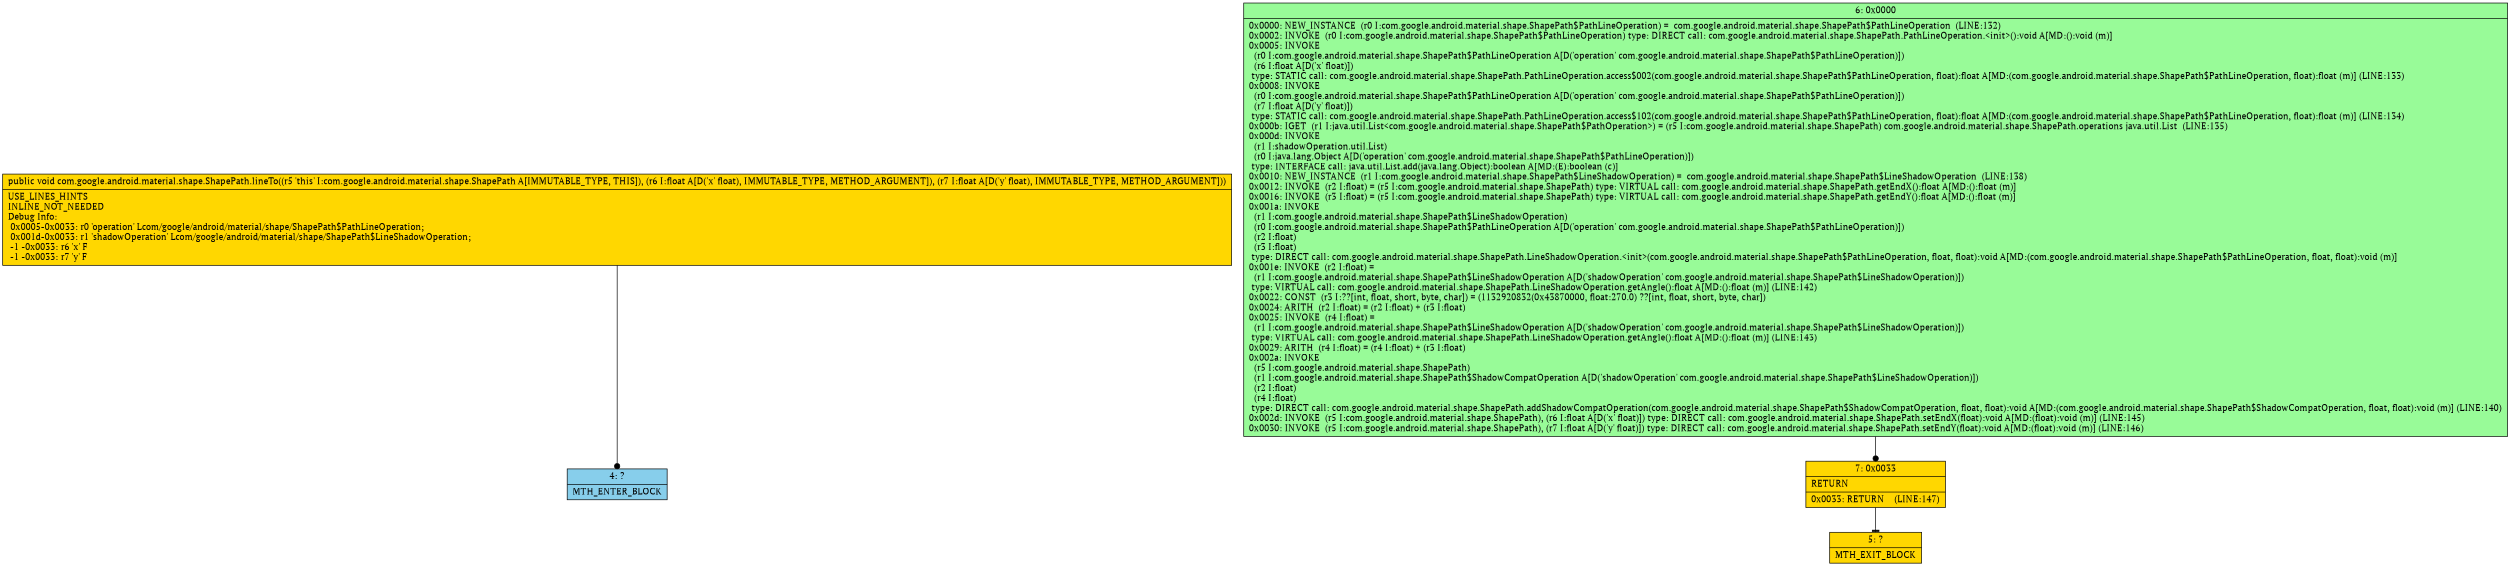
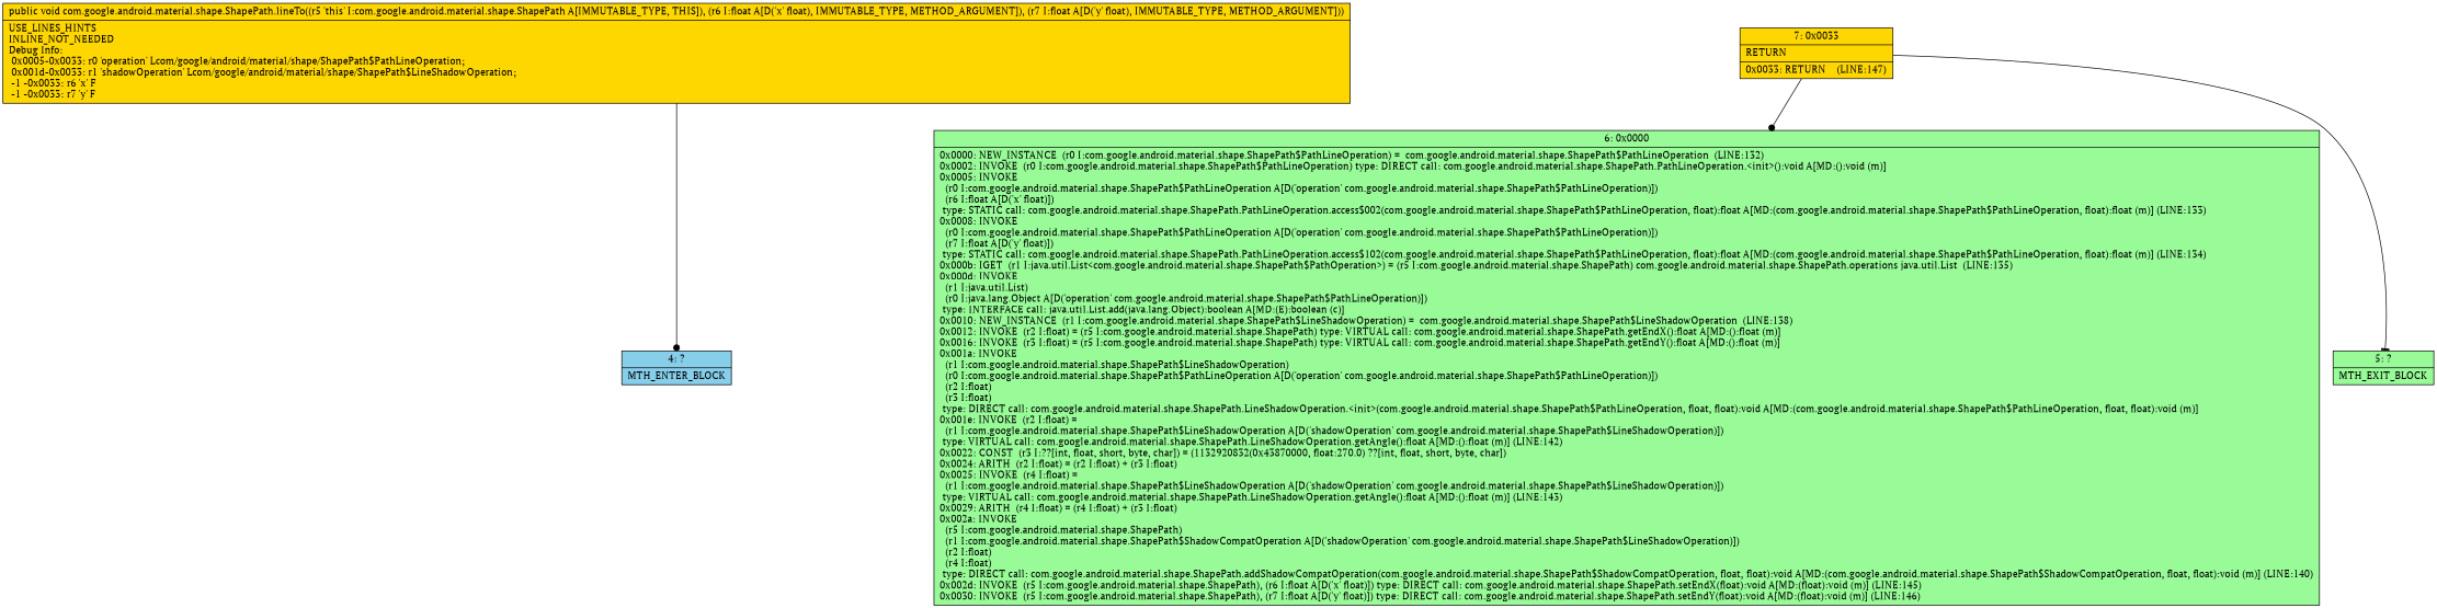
  digraph {
    fontname="PT Serif"
    node [fillcolor=palegreen fontname="PT Serif" shape=record style=filled]
    edge [arrowhead=dot fontname="PT Serif"]
    n1 [fillcolor=skyblue label="{4\:\ ?|MTH_ENTER_BLOCK\l}"]
-   n2 [label="{6\:\ 0x0000|0x0000: NEW_INSTANCE  (r0 I:com.google.android.material.shape.ShapePath$PathLineOperation) =  com.google.android.material.shape.ShapePath$PathLineOperation  (LINE:132)\l0x0002: INVOKE  (r0 I:com.google.android.material.shape.ShapePath$PathLineOperation) type: DIRECT call: com.google.android.material.shape.ShapePath.PathLineOperation.\<init\>():void A[MD:():void (m)]\l0x0005: INVOKE  \l  (r0 I:com.google.android.material.shape.ShapePath$PathLineOperation A[D('operation' com.google.android.material.shape.ShapePath$PathLineOperation)])\l  (r6 I:float A[D('x' float)])\l type: STATIC call: com.google.android.material.shape.ShapePath.PathLineOperation.access$002(com.google.android.material.shape.ShapePath$PathLineOperation, float):float A[MD:(com.google.android.material.shape.ShapePath$PathLineOperation, float):float (m)] (LINE:133)\l0x0008: INVOKE  \l  (r0 I:com.google.android.material.shape.ShapePath$PathLineOperation A[D('operation' com.google.android.material.shape.ShapePath$PathLineOperation)])\l  (r7 I:float A[D('y' float)])\l type: STATIC call: com.google.android.material.shape.ShapePath.PathLineOperation.access$102(com.google.android.material.shape.ShapePath$PathLineOperation, float):float A[MD:(com.google.android.material.shape.ShapePath$PathLineOperation, float):float (m)] (LINE:134)\l0x000b: IGET  (r1 I:java.util.List\<com.google.android.material.shape.ShapePath$PathOperation\>) = (r5 I:com.google.android.material.shape.ShapePath) com.google.android.material.shape.ShapePath.operations java.util.List  (LINE:135)\l0x000d: INVOKE  \l  (r1 I:shadowOperation.util.List)\l  (r0 I:java.lang.Object A[D('operation' com.google.android.material.shape.ShapePath$PathLineOperation)])\l type: INTERFACE call: java.util.List.add(java.lang.Object):boolean A[MD:(E):boolean (c)]\l0x0010: NEW_INSTANCE  (r1 I:com.google.android.material.shape.ShapePath$LineShadowOperation) =  com.google.android.material.shape.ShapePath$LineShadowOperation  (LINE:138)\l0x0012: INVOKE  (r2 I:float) = (r5 I:com.google.android.material.shape.ShapePath) type: VIRTUAL call: com.google.android.material.shape.ShapePath.getEndX():float A[MD:():float (m)]\l0x0016: INVOKE  (r3 I:float) = (r5 I:com.google.android.material.shape.ShapePath) type: VIRTUAL call: com.google.android.material.shape.ShapePath.getEndY():float A[MD:():float (m)]\l0x001a: INVOKE  \l  (r1 I:com.google.android.material.shape.ShapePath$LineShadowOperation)\l  (r0 I:com.google.android.material.shape.ShapePath$PathLineOperation A[D('operation' com.google.android.material.shape.ShapePath$PathLineOperation)])\l  (r2 I:float)\l  (r3 I:float)\l type: DIRECT call: com.google.android.material.shape.ShapePath.LineShadowOperation.\<init\>(com.google.android.material.shape.ShapePath$PathLineOperation, float, float):void A[MD:(com.google.android.material.shape.ShapePath$PathLineOperation, float, float):void (m)]\l0x001e: INVOKE  (r2 I:float) = \l  (r1 I:com.google.android.material.shape.ShapePath$LineShadowOperation A[D('shadowOperation' com.google.android.material.shape.ShapePath$LineShadowOperation)])\l type: VIRTUAL call: com.google.android.material.shape.ShapePath.LineShadowOperation.getAngle():float A[MD:():float (m)] (LINE:142)\l0x0022: CONST  (r3 I:??[int, float, short, byte, char]) = (1132920832(0x43870000, float:270.0) ??[int, float, short, byte, char]) \l0x0024: ARITH  (r2 I:float) = (r2 I:float) + (r3 I:float) \l0x0025: INVOKE  (r4 I:float) = \l  (r1 I:com.google.android.material.shape.ShapePath$LineShadowOperation A[D('shadowOperation' com.google.android.material.shape.ShapePath$LineShadowOperation)])\l type: VIRTUAL call: com.google.android.material.shape.ShapePath.LineShadowOperation.getAngle():float A[MD:():float (m)] (LINE:143)\l0x0029: ARITH  (r4 I:float) = (r4 I:float) + (r3 I:float) \l0x002a: INVOKE  \l  (r5 I:com.google.android.material.shape.ShapePath)\l  (r1 I:com.google.android.material.shape.ShapePath$ShadowCompatOperation A[D('shadowOperation' com.google.android.material.shape.ShapePath$LineShadowOperation)])\l  (r2 I:float)\l  (r4 I:float)\l type: DIRECT call: com.google.android.material.shape.ShapePath.addShadowCompatOperation(com.google.android.material.shape.ShapePath$ShadowCompatOperation, float, float):void A[MD:(com.google.android.material.shape.ShapePath$ShadowCompatOperation, float, float):void (m)] (LINE:140)\l0x002d: INVOKE  (r5 I:com.google.android.material.shape.ShapePath), (r6 I:float A[D('x' float)]) type: DIRECT call: com.google.android.material.shape.ShapePath.setEndX(float):void A[MD:(float):void (m)] (LINE:145)\l0x0030: INVOKE  (r5 I:com.google.android.material.shape.ShapePath), (r7 I:float A[D('y' float)]) type: DIRECT call: com.google.android.material.shape.ShapePath.setEndY(float):void A[MD:(float):void (m)] (LINE:146)\l}"]
+   n2 [label="{6\:\ 0x0000|0x0000: NEW_INSTANCE  (r0 I:com.google.android.material.shape.ShapePath$PathLineOperation) =  com.google.android.material.shape.ShapePath$PathLineOperation  (LINE:132)\l0x0002: INVOKE  (r0 I:com.google.android.material.shape.ShapePath$PathLineOperation) type: DIRECT call: com.google.android.material.shape.ShapePath.PathLineOperation.\<init\>():void A[MD:():void (m)]\l0x0005: INVOKE  \l  (r0 I:com.google.android.material.shape.ShapePath$PathLineOperation A[D('operation' com.google.android.material.shape.ShapePath$PathLineOperation)])\l  (r6 I:float A[D('x' float)])\l type: STATIC call: com.google.android.material.shape.ShapePath.PathLineOperation.access$002(com.google.android.material.shape.ShapePath$PathLineOperation, float):float A[MD:(com.google.android.material.shape.ShapePath$PathLineOperation, float):float (m)] (LINE:133)\l0x0008: INVOKE  \l  (r0 I:com.google.android.material.shape.ShapePath$PathLineOperation A[D('operation' com.google.android.material.shape.ShapePath$PathLineOperation)])\l  (r7 I:float A[D('y' float)])\l type: STATIC call: com.google.android.material.shape.ShapePath.PathLineOperation.access$102(com.google.android.material.shape.ShapePath$PathLineOperation, float):float A[MD:(com.google.android.material.shape.ShapePath$PathLineOperation, float):float (m)] (LINE:134)\l0x000b: IGET  (r1 I:java.util.List\<com.google.android.material.shape.ShapePath$PathOperation\>) = (r5 I:com.google.android.material.shape.ShapePath) com.google.android.material.shape.ShapePath.operations java.util.List  (LINE:135)\l0x000d: INVOKE  \l  (r1 I:java.util.List)\l  (r0 I:java.lang.Object A[D('operation' com.google.android.material.shape.ShapePath$PathLineOperation)])\l type: INTERFACE call: java.util.List.add(java.lang.Object):boolean A[MD:(E):boolean (c)]\l0x0010: NEW_INSTANCE  (r1 I:com.google.android.material.shape.ShapePath$LineShadowOperation) =  com.google.android.material.shape.ShapePath$LineShadowOperation  (LINE:138)\l0x0012: INVOKE  (r2 I:float) = (r5 I:com.google.android.material.shape.ShapePath) type: VIRTUAL call: com.google.android.material.shape.ShapePath.getEndX():float A[MD:():float (m)]\l0x0016: INVOKE  (r3 I:float) = (r5 I:com.google.android.material.shape.ShapePath) type: VIRTUAL call: com.google.android.material.shape.ShapePath.getEndY():float A[MD:():float (m)]\l0x001a: INVOKE  \l  (r1 I:com.google.android.material.shape.ShapePath$LineShadowOperation)\l  (r0 I:com.google.android.material.shape.ShapePath$PathLineOperation A[D('operation' com.google.android.material.shape.ShapePath$PathLineOperation)])\l  (r2 I:float)\l  (r3 I:float)\l type: DIRECT call: com.google.android.material.shape.ShapePath.LineShadowOperation.\<init\>(com.google.android.material.shape.ShapePath$PathLineOperation, float, float):void A[MD:(com.google.android.material.shape.ShapePath$PathLineOperation, float, float):void (m)]\l0x001e: INVOKE  (r2 I:float) = \l  (r1 I:com.google.android.material.shape.ShapePath$LineShadowOperation A[D('shadowOperation' com.google.android.material.shape.ShapePath$LineShadowOperation)])\l type: VIRTUAL call: com.google.android.material.shape.ShapePath.LineShadowOperation.getAngle():float A[MD:():float (m)] (LINE:142)\l0x0022: CONST  (r3 I:??[int, float, short, byte, char]) = (1132920832(0x43870000, float:270.0) ??[int, float, short, byte, char]) \l0x0024: ARITH  (r2 I:float) = (r2 I:float) + (r3 I:float) \l0x0025: INVOKE  (r4 I:float) = \l  (r1 I:com.google.android.material.shape.ShapePath$LineShadowOperation A[D('shadowOperation' com.google.android.material.shape.ShapePath$LineShadowOperation)])\l type: VIRTUAL call: com.google.android.material.shape.ShapePath.LineShadowOperation.getAngle():float A[MD:():float (m)] (LINE:143)\l0x0029: ARITH  (r4 I:float) = (r4 I:float) + (r3 I:float) \l0x002a: INVOKE  \l  (r5 I:com.google.android.material.shape.ShapePath)\l  (r1 I:com.google.android.material.shape.ShapePath$ShadowCompatOperation A[D('shadowOperation' com.google.android.material.shape.ShapePath$LineShadowOperation)])\l  (r2 I:float)\l  (r4 I:float)\l type: DIRECT call: com.google.android.material.shape.ShapePath.addShadowCompatOperation(com.google.android.material.shape.ShapePath$ShadowCompatOperation, float, float):void A[MD:(com.google.android.material.shape.ShapePath$ShadowCompatOperation, float, float):void (m)] (LINE:140)\l0x002d: INVOKE  (r5 I:com.google.android.material.shape.ShapePath), (r6 I:float A[D('x' float)]) type: DIRECT call: com.google.android.material.shape.ShapePath.setEndX(float):void A[MD:(float):void (m)] (LINE:145)\l0x0030: INVOKE  (r5 I:com.google.android.material.shape.ShapePath), (r7 I:float A[D('y' float)]) type: DIRECT call: com.google.android.material.shape.ShapePath.setEndY(float):void A[MD:(float):void (m)] (LINE:146)\l}"]
    n3 [fillcolor=gold label="{7\:\ 0x0033|RETURN\l|0x0033: RETURN    (LINE:147)\l}"]
-   n4 [fillcolor=gold label="{5\:\ ?|MTH_EXIT_BLOCK\l}"]
+   n4 [label="{5\:\ ?|MTH_EXIT_BLOCK\l}"]
    n5 [fillcolor=gold label="{public void com.google.android.material.shape.ShapePath.lineTo((r5 'this' I:com.google.android.material.shape.ShapePath A[IMMUTABLE_TYPE, THIS]), (r6 I:float A[D('x' float), IMMUTABLE_TYPE, METHOD_ARGUMENT]), (r7 I:float A[D('y' float), IMMUTABLE_TYPE, METHOD_ARGUMENT]))  | USE_LINES_HINTS\lINLINE_NOT_NEEDED\lDebug Info:\l  0x0005\-0x0033: r0 'operation' Lcom\/google\/android\/material\/shape\/ShapePath$PathLineOperation;\l  0x001d\-0x0033: r1 'shadowOperation' Lcom\/google\/android\/material\/shape\/ShapePath$LineShadowOperation;\l  \-1 \-0x0033: r6 'x' F\l  \-1 \-0x0033: r7 'y' F\l}"]
-   n2 -> n3
+   n3 -> n2
    n3 -> n4 [arrowhead=tee]
    n5 -> n1
  }
